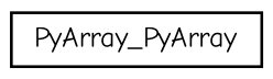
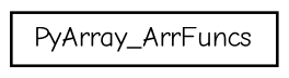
  digraph {
    rankdir=TB
    fontname="Comic Neue"
-   n1 [color=black fillcolor=white fontname="Comic Neue" fontsize=10 height=0.2 label=PyArray_PyArray shape=record style=filled width=0.4]
+   n1 [color=black fillcolor=white fontname="Comic Neue" fontsize=10 height=0.2 label=PyArray_ArrFuncs shape=record style=filled width=0.4]
  }
